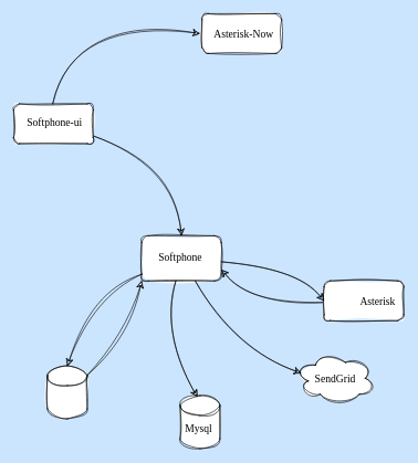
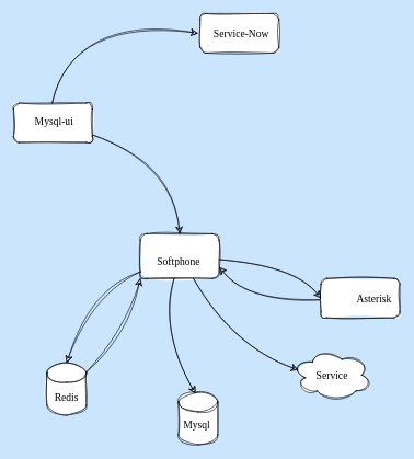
  <mxCell id="0" />
  <mxCell id="1" parent="0" />
  <mxCell id="2" style="edgeStyle=none;curved=1;rounded=0;sketch=1;hachureGap=4;jiggle=2;curveFitting=1;orthogonalLoop=1;jettySize=auto;html=1;entryX=0;entryY=1;entryDx=0;entryDy=0;fontFamily=Architects Daughter;fontSource=https%3A%2F%2Ffonts.googleapis.com%2Fcss%3Ffamily%3DArchitects%2BDaughter;fontSize=12;startSize=8;endSize=8;" edge="1" parent="1" source="3" target="9"><mxGeometry relative="1" as="geometry"><Array as="points"><mxPoint x="193" y="512" /></Array></mxGeometry></mxCell>
  <mxCell id="3" value="" style="shape=cylinder3;whiteSpace=wrap;html=1;boundedLbl=1;backgroundOutline=1;size=15;sketch=1;hachureGap=4;jiggle=2;curveFitting=1;fontFamily=Architects Daughter;fontSource=https%3A%2F%2Ffonts.googleapis.com%2Fcss%3Ffamily%3DArchitects%2BDaughter;" vertex="1" parent="1"><mxGeometry x="71" y="551" width="60" height="80" as="geometry" /></mxCell>
  <mxCell id="4" value="" style="shape=cylinder3;whiteSpace=wrap;html=1;boundedLbl=1;backgroundOutline=1;size=15;sketch=1;hachureGap=4;jiggle=2;curveFitting=1;fontFamily=Architects Daughter;fontSource=https%3A%2F%2Ffonts.googleapis.com%2Fcss%3Ffamily%3DArchitects%2BDaughter;" vertex="1" parent="1"><mxGeometry x="271" y="596" width="60" height="80" as="geometry" /></mxCell>
  <mxCell id="5" value="" style="ellipse;shape=cloud;whiteSpace=wrap;html=1;sketch=1;hachureGap=4;jiggle=2;curveFitting=1;fontFamily=Architects Daughter;fontSource=https%3A%2F%2Ffonts.googleapis.com%2Fcss%3Ffamily%3DArchitects%2BDaughter;" vertex="1" parent="1"><mxGeometry x="445" y="530" width="120" height="80" as="geometry" /></mxCell>
  <mxCell id="6" style="edgeStyle=none;curved=1;rounded=0;sketch=1;hachureGap=4;jiggle=2;curveFitting=1;orthogonalLoop=1;jettySize=auto;html=1;entryX=1;entryY=0.75;entryDx=0;entryDy=0;fontFamily=Architects Daughter;fontSource=https%3A%2F%2Ffonts.googleapis.com%2Fcss%3Ffamily%3DArchitects%2BDaughter;fontSize=12;startSize=8;endSize=8;" edge="1" parent="1" source="7" target="9"><mxGeometry relative="1" as="geometry"><Array as="points"><mxPoint x="381" y="460" /></Array></mxGeometry></mxCell>
  <mxCell id="7" value="" style="rounded=1;whiteSpace=wrap;html=1;sketch=1;hachureGap=4;jiggle=2;curveFitting=1;fontFamily=Architects Daughter;fontSource=https%3A%2F%2Ffonts.googleapis.com%2Fcss%3Ffamily%3DArchitects%2BDaughter;" vertex="1" parent="1"><mxGeometry x="488" y="423" width="120" height="60" as="geometry" /></mxCell>
  <mxCell id="8" style="edgeStyle=none;curved=1;rounded=0;sketch=1;hachureGap=4;jiggle=2;curveFitting=1;orthogonalLoop=1;jettySize=auto;html=1;fontFamily=Architects Daughter;fontSource=https%3A%2F%2Ffonts.googleapis.com%2Fcss%3Ffamily%3DArchitects%2BDaughter;fontSize=12;startSize=8;endSize=8;entryX=0;entryY=0.5;entryDx=0;entryDy=0;" edge="1" parent="1" source="9" target="7"><mxGeometry relative="1" as="geometry"><mxPoint x="506" y="397.667" as="targetPoint" /><Array as="points"><mxPoint x="446" y="404" /></Array></mxGeometry></mxCell>
  <mxCell id="9" value="" style="rounded=1;whiteSpace=wrap;html=1;sketch=1;hachureGap=4;jiggle=2;curveFitting=1;fontFamily=Architects Daughter;fontSource=https%3A%2F%2Ffonts.googleapis.com%2Fcss%3Ffamily%3DArchitects%2BDaughter;" vertex="1" parent="1"><mxGeometry x="213" y="355" width="120" height="68" as="geometry" /></mxCell>
  <mxCell id="10" style="edgeStyle=none;curved=1;rounded=0;sketch=1;hachureGap=4;jiggle=2;curveFitting=1;orthogonalLoop=1;jettySize=auto;html=1;entryX=0.5;entryY=0;entryDx=0;entryDy=0;fontFamily=Architects Daughter;fontSource=https%3A%2F%2Ffonts.googleapis.com%2Fcss%3Ffamily%3DArchitects%2BDaughter;fontSize=12;startSize=8;endSize=8;" edge="1" parent="1" source="11" target="9"><mxGeometry relative="1" as="geometry"><Array as="points"><mxPoint x="264" y="242" /></Array></mxGeometry></mxCell>
  <mxCell id="11" value="" style="rounded=1;whiteSpace=wrap;html=1;sketch=1;hachureGap=4;jiggle=2;curveFitting=1;fontFamily=Architects Daughter;fontSource=https%3A%2F%2Ffonts.googleapis.com%2Fcss%3Ffamily%3DArchitects%2BDaughter;" vertex="1" parent="1"><mxGeometry x="20" y="156" width="120" height="60" as="geometry" /></mxCell>
  <mxCell id="12" style="edgeStyle=none;curved=1;rounded=0;sketch=1;hachureGap=4;jiggle=2;curveFitting=1;orthogonalLoop=1;jettySize=auto;html=1;entryX=0.5;entryY=0;entryDx=0;entryDy=0;entryPerimeter=0;fontFamily=Architects Daughter;fontSource=https%3A%2F%2Ffonts.googleapis.com%2Fcss%3Ffamily%3DArchitects%2BDaughter;fontSize=12;startSize=8;endSize=8;" edge="1" parent="1" source="9" target="3"><mxGeometry relative="1" as="geometry"><Array as="points"><mxPoint x="138" y="443" /></Array></mxGeometry></mxCell>
  <mxCell id="13" style="edgeStyle=none;curved=1;rounded=0;sketch=1;hachureGap=4;jiggle=2;curveFitting=1;orthogonalLoop=1;jettySize=auto;html=1;fontFamily=Architects Daughter;fontSource=https%3A%2F%2Ffonts.googleapis.com%2Fcss%3Ffamily%3DArchitects%2BDaughter;fontSize=12;startSize=8;endSize=8;" edge="1" parent="1" source="9"><mxGeometry relative="1" as="geometry"><mxPoint x="297" y="598" as="targetPoint" /><Array as="points"><mxPoint x="243" y="509" /></Array></mxGeometry></mxCell>
  <mxCell id="14" style="edgeStyle=none;curved=1;rounded=0;sketch=1;hachureGap=4;jiggle=2;curveFitting=1;orthogonalLoop=1;jettySize=auto;html=1;entryX=0.07;entryY=0.4;entryDx=0;entryDy=0;entryPerimeter=0;fontFamily=Architects Daughter;fontSource=https%3A%2F%2Ffonts.googleapis.com%2Fcss%3Ffamily%3DArchitects%2BDaughter;fontSize=12;startSize=8;endSize=8;" edge="1" parent="1" source="9" target="5"><mxGeometry relative="1" as="geometry"><Array as="points"><mxPoint x="358" y="528" /></Array></mxGeometry></mxCell>
- <mxCell id="15" value="Softphone" style="text;html=1;align=center;verticalAlign=middle;whiteSpace=wrap;rounded=0;fontSize=16;fontFamily=Architects Daughter;fontSource=https%3A%2F%2Ffonts.googleapis.com%2Fcss%3Ffamily%3DArchitects%2BDaughter;" vertex="1" parent="1"><mxGeometry x="226.5" y="371" width="89" height="31.5" as="geometry" /></mxCell>
+ <mxCell id="15" value="Softphone" style="text;html=1;align=center;verticalAlign=middle;whiteSpace=wrap;rounded=0;fontSize=16;fontFamily=Architects Daughter;fontSource=https%3A%2F%2Ffonts.googleapis.com%2Fcss%3Ffamily%3DArchitects%2BDaughter;" vertex="1" parent="1"><mxGeometry x="226.5" y="381" width="89" height="31.5" as="geometry" /></mxCell>
  <mxCell id="16" value="Asterisk" style="text;html=1;align=center;verticalAlign=middle;whiteSpace=wrap;rounded=0;fontSize=16;fontFamily=Architects Daughter;fontSource=https%3A%2F%2Ffonts.googleapis.com%2Fcss%3Ffamily%3DArchitects%2BDaughter;" vertex="1" parent="1"><mxGeometry x="539" y="438" width="60" height="30" as="geometry" /></mxCell>
+ <mxCell id="17" value="Redis" style="text;html=1;align=center;verticalAlign=middle;whiteSpace=wrap;rounded=0;fontSize=16;fontFamily=Architects Daughter;fontSource=https%3A%2F%2Ffonts.googleapis.com%2Fcss%3Ffamily%3DArchitects%2BDaughter;" vertex="1" parent="1"><mxGeometry x="71" y="590" width="60" height="27" as="geometry" /></mxCell>
  <mxCell id="18" value="Mysql" style="text;html=1;align=center;verticalAlign=middle;whiteSpace=wrap;rounded=0;fontSize=16;fontFamily=Architects Daughter;fontSource=https%3A%2F%2Ffonts.googleapis.com%2Fcss%3Ffamily%3DArchitects%2BDaughter;" vertex="1" parent="1"><mxGeometry x="269" y="631" width="60" height="30" as="geometry" /></mxCell>
- <mxCell id="19" value="SendGrid" style="text;html=1;align=center;verticalAlign=middle;whiteSpace=wrap;rounded=0;fontSize=16;fontFamily=Architects Daughter;fontSource=https%3A%2F%2Ffonts.googleapis.com%2Fcss%3Ffamily%3DArchitects%2BDaughter;" vertex="1" parent="1"><mxGeometry x="475" y="555" width="60" height="30" as="geometry" /></mxCell>
+ <mxCell id="19" value="Service" style="text;html=1;align=center;verticalAlign=middle;whiteSpace=wrap;rounded=0;fontSize=16;fontFamily=Architects Daughter;fontSource=https%3A%2F%2Ffonts.googleapis.com%2Fcss%3Ffamily%3DArchitects%2BDaughter;" vertex="1" parent="1"><mxGeometry x="475" y="555" width="60" height="30" as="geometry" /></mxCell>
  <mxCell id="20" style="edgeStyle=none;curved=1;rounded=0;sketch=1;hachureGap=4;jiggle=2;curveFitting=1;orthogonalLoop=1;jettySize=auto;html=1;entryX=0;entryY=0.5;entryDx=0;entryDy=0;fontFamily=Architects Daughter;fontSource=https%3A%2F%2Ffonts.googleapis.com%2Fcss%3Ffamily%3DArchitects%2BDaughter;fontSize=12;startSize=8;endSize=8;" edge="1" parent="1" target="23"><mxGeometry relative="1" as="geometry"><mxPoint x="79" y="156" as="sourcePoint" /><Array as="points"><mxPoint x="112" y="22" /></Array></mxGeometry></mxCell>
- <mxCell id="21" value="Softphone-ui" style="text;html=1;align=center;verticalAlign=middle;whiteSpace=wrap;rounded=0;fontSize=16;fontFamily=Architects Daughter;fontSource=https%3A%2F%2Ffonts.googleapis.com%2Fcss%3Ffamily%3DArchitects%2BDaughter;" vertex="1" parent="1"><mxGeometry x="20" y="168" width="124" height="30" as="geometry" /></mxCell>
+ <mxCell id="21" value="Mysql-ui" style="text;html=1;align=center;verticalAlign=middle;whiteSpace=wrap;rounded=0;fontSize=16;fontFamily=Architects Daughter;fontSource=https%3A%2F%2Ffonts.googleapis.com%2Fcss%3Ffamily%3DArchitects%2BDaughter;" vertex="1" parent="1"><mxGeometry x="20" y="168" width="124" height="30" as="geometry" /></mxCell>
  <mxCell id="22" value="" style="rounded=1;whiteSpace=wrap;html=1;sketch=1;hachureGap=4;jiggle=2;curveFitting=1;fontFamily=Architects Daughter;fontSource=https%3A%2F%2Ffonts.googleapis.com%2Fcss%3Ffamily%3DArchitects%2BDaughter;" vertex="1" parent="1"><mxGeometry x="304" y="20" width="120" height="60" as="geometry" /></mxCell>
- <mxCell id="23" value="Asterisk-Now" style="text;html=1;align=center;verticalAlign=middle;whiteSpace=wrap;rounded=0;fontSize=16;fontFamily=Architects Daughter;fontSource=https%3A%2F%2Ffonts.googleapis.com%2Fcss%3Ffamily%3DArchitects%2BDaughter;" vertex="1" parent="1"><mxGeometry x="301" y="29" width="132" height="42" as="geometry" /></mxCell>
+ <mxCell id="23" value="Service-Now" style="text;html=1;align=center;verticalAlign=middle;whiteSpace=wrap;rounded=0;fontSize=16;fontFamily=Architects Daughter;fontSource=https%3A%2F%2Ffonts.googleapis.com%2Fcss%3Ffamily%3DArchitects%2BDaughter;" vertex="1" parent="1"><mxGeometry x="301" y="29" width="132" height="42" as="geometry" /></mxCell>
